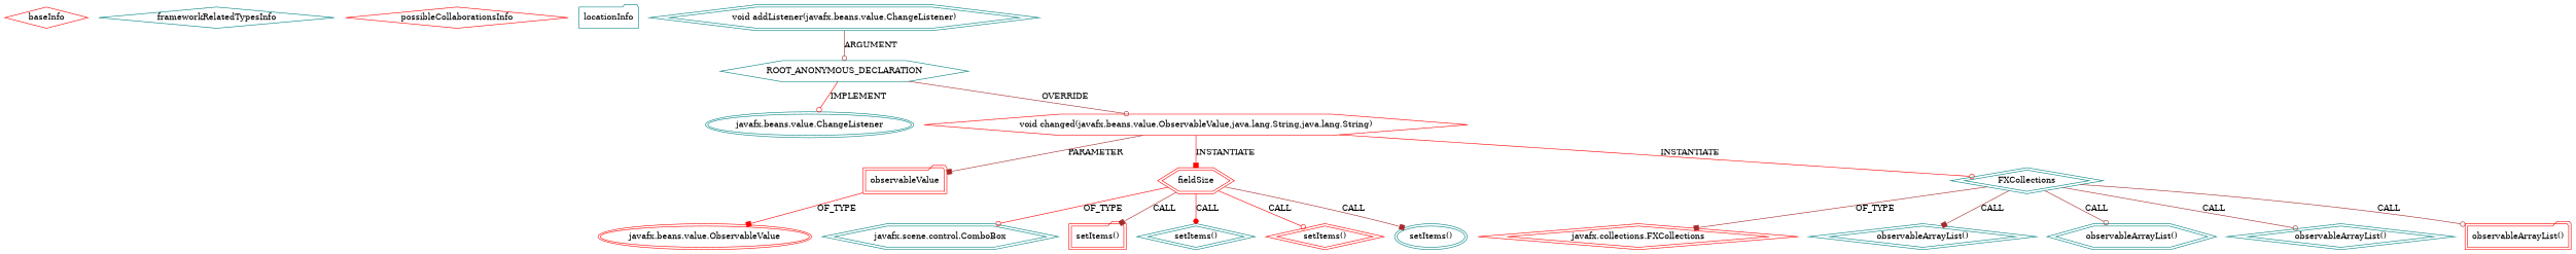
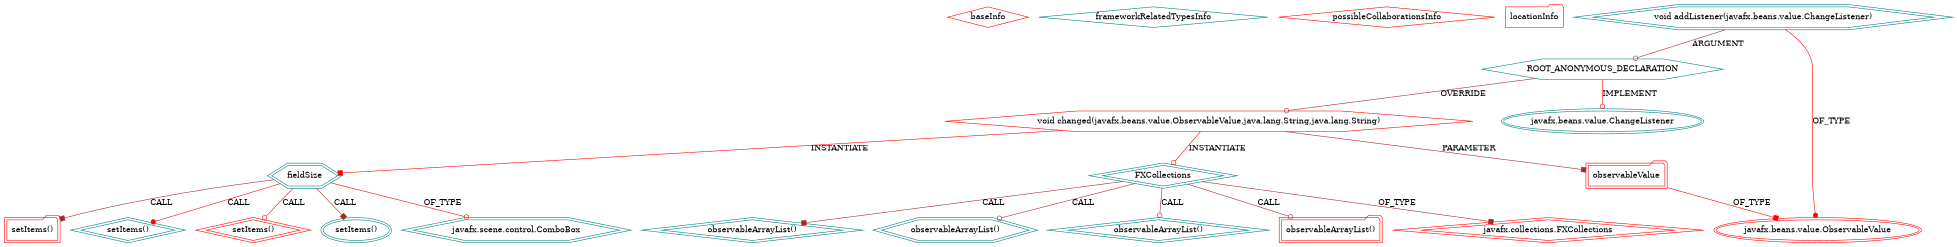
  digraph {
    node [color=teal shape=diamond isFrameworkType=true vertexType=INSIDE_CALL peripheries=2]
    edge [arrowhead=odot color=brown]
    baseInfo [category=extension_graph color=red graphId=2806 isAnonymous=true possibleRelation=false isFrameworkType="" vertexType="" peripheries=""]
    frameworkRelatedTypesInfo [0="javafx.beans.value.ChangeListener" isFrameworkType="" vertexType="" peripheries=""]
    possibleCollaborationsInfo [color=red isFrameworkType="" vertexType="" peripheries=""]
-   locationInfo [contextSignature="void initialize(java.net.URL,java.util.ResourceBundle)" filePath="/greenua14-TicTacToeClient/TicTacToeClient-master/src/sample/Controllers/CreateGameController.java" graphId=2806 projectName="greenua14-TicTacToeClient" shape=folder isFrameworkType="" vertexType="" peripheries=""]
+   locationInfo [color=red contextSignature="void initialize(java.net.URL,java.util.ResourceBundle)" filePath="/greenua14-TicTacToeClient/TicTacToeClient-master/src/sample/Controllers/CreateGameController.java" graphId=2806 projectName="greenua14-TicTacToeClient" shape=folder isFrameworkType="" vertexType="" peripheries=""]
    n5 [isFrameworkType=false label=ROOT_ANONYMOUS_DECLARATION shape=hexagon vertexType=ROOT_ANONYMOUS_DECLARATION peripheries=""]
    n6 [label="javafx.beans.value.ChangeListener" shape=ellipse vertexType=FRAMEWORK_INTERFACE_TYPE]
    n7 [color=red isFrameworkType=false label="void changed(javafx.beans.value.ObservableValue,java.lang.String,java.lang.String)" shape=hexagon vertexType=OVERRIDING_METHOD_DECLARATION peripheries=""]
    n8 [color=red label=observableValue shape=folder vertexType=PARAMETER_DECLARATION]
-   n9 [color=red label=fieldSize shape=hexagon vertexType=VARIABLE_EXPRESION]
+   n9 [label=fieldSize shape=hexagon vertexType=VARIABLE_EXPRESION]
    n10 [label=FXCollections vertexType=VARIABLE_EXPRESION]
    n11 [label="void addListener(javafx.beans.value.ChangeListener)" shape=hexagon vertexType=OUTSIDE_CALL]
    n12 [color=red label="javafx.beans.value.ObservableValue" shape=ellipse vertexType=FRAMEWORK_INTERFACE_TYPE]
    n13 [label="javafx.scene.control.ComboBox" shape=hexagon vertexType=FRAMEWORK_CLASS_TYPE]
    n14 [color=red label="setItems()" shape=folder]
    n15 [label="setItems()"]
    n16 [color=red label="setItems()"]
    n17 [label="setItems()" shape=ellipse]
    n18 [color=red label="javafx.collections.FXCollections" vertexType=FRAMEWORK_CLASS_TYPE]
    n19 [label="observableArrayList()"]
    n20 [label="observableArrayList()" shape=hexagon]
    n21 [label="observableArrayList()"]
    n22 [color=red label="observableArrayList()" shape=folder]
    n5 -> n6 [color=red label=IMPLEMENT]
    n5 -> n7 [label=OVERRIDE]
    n7 -> n8 [arrowhead=box label=PARAMETER]
    n7 -> n9 [arrowhead=box color=red label=INSTANTIATE]
    n7 -> n10 [color=red label=INSTANTIATE]
    n8 -> n12 [arrowhead=box color=red label=OF_TYPE]
    n9 -> n13 [color=red label=OF_TYPE]
    n9 -> n14 [arrowhead=box label=CALL]
    n9 -> n15 [arrowhead=dot color=red label=CALL]
    n9 -> n16 [color=red label=CALL]
    n9 -> n17 [arrowhead=box label=CALL]
    n10 -> n18 [arrowhead=box label=OF_TYPE]
    n10 -> n19 [arrowhead=box label=CALL]
    n10 -> n20 [label=CALL]
    n10 -> n21 [label=CALL]
    n10 -> n22 [label=CALL]
    n11 -> n5 [label=ARGUMENT]
+   n11 -> n12 [arrowhead=dot color=red label=OF_TYPE]
  }
